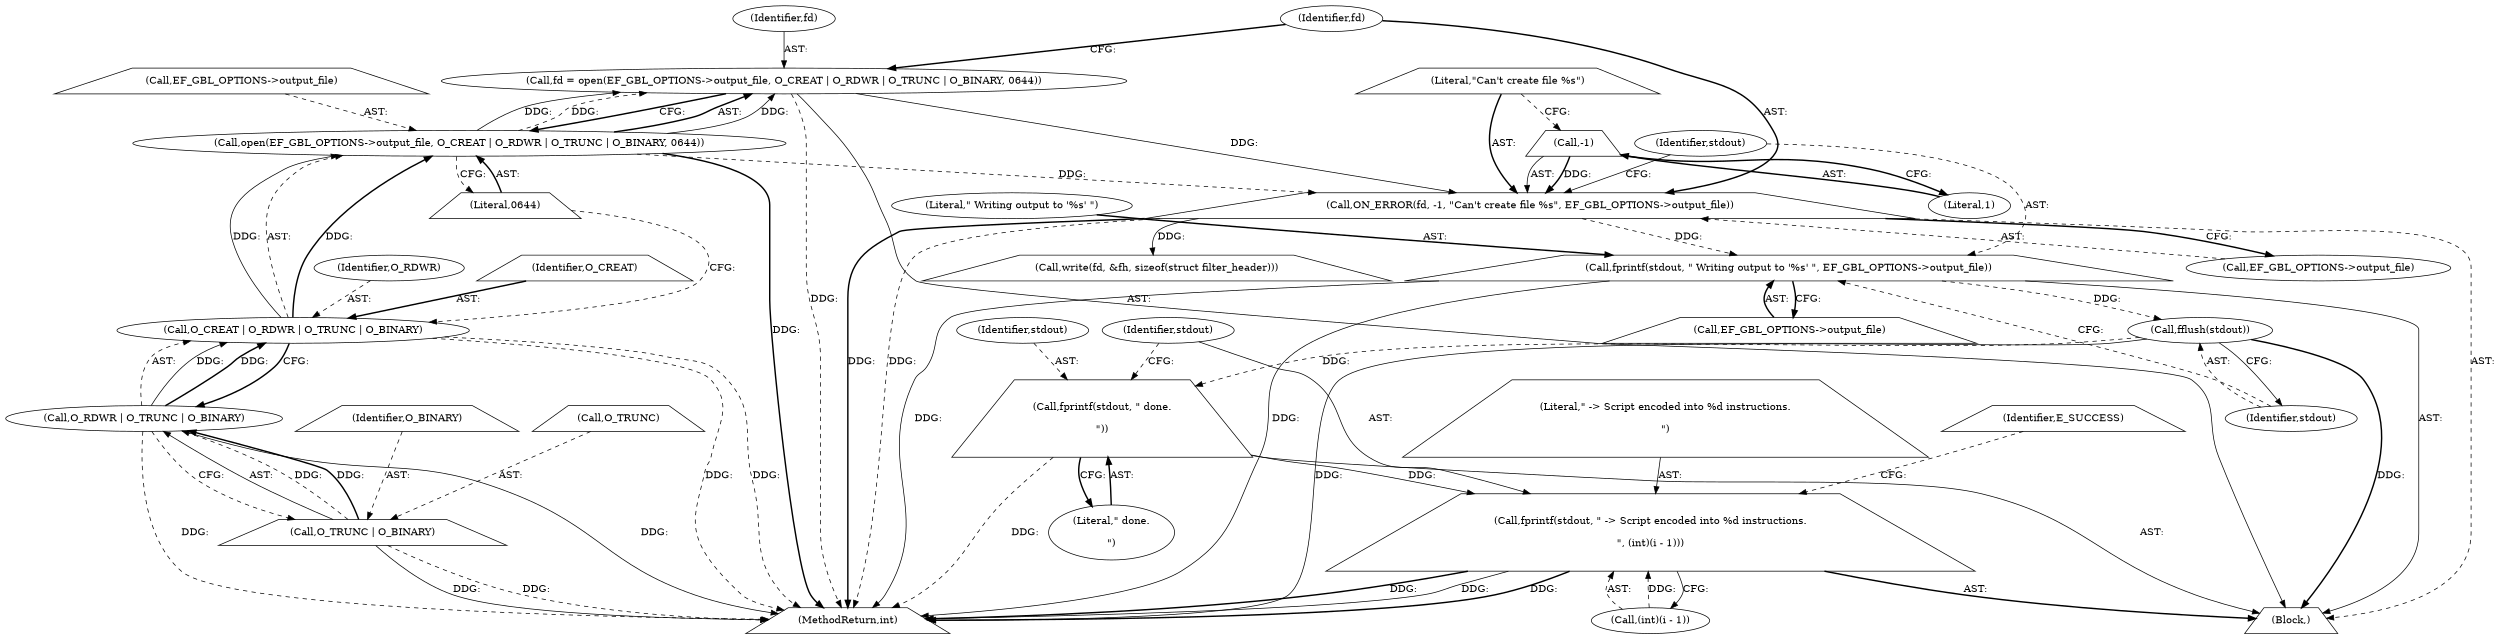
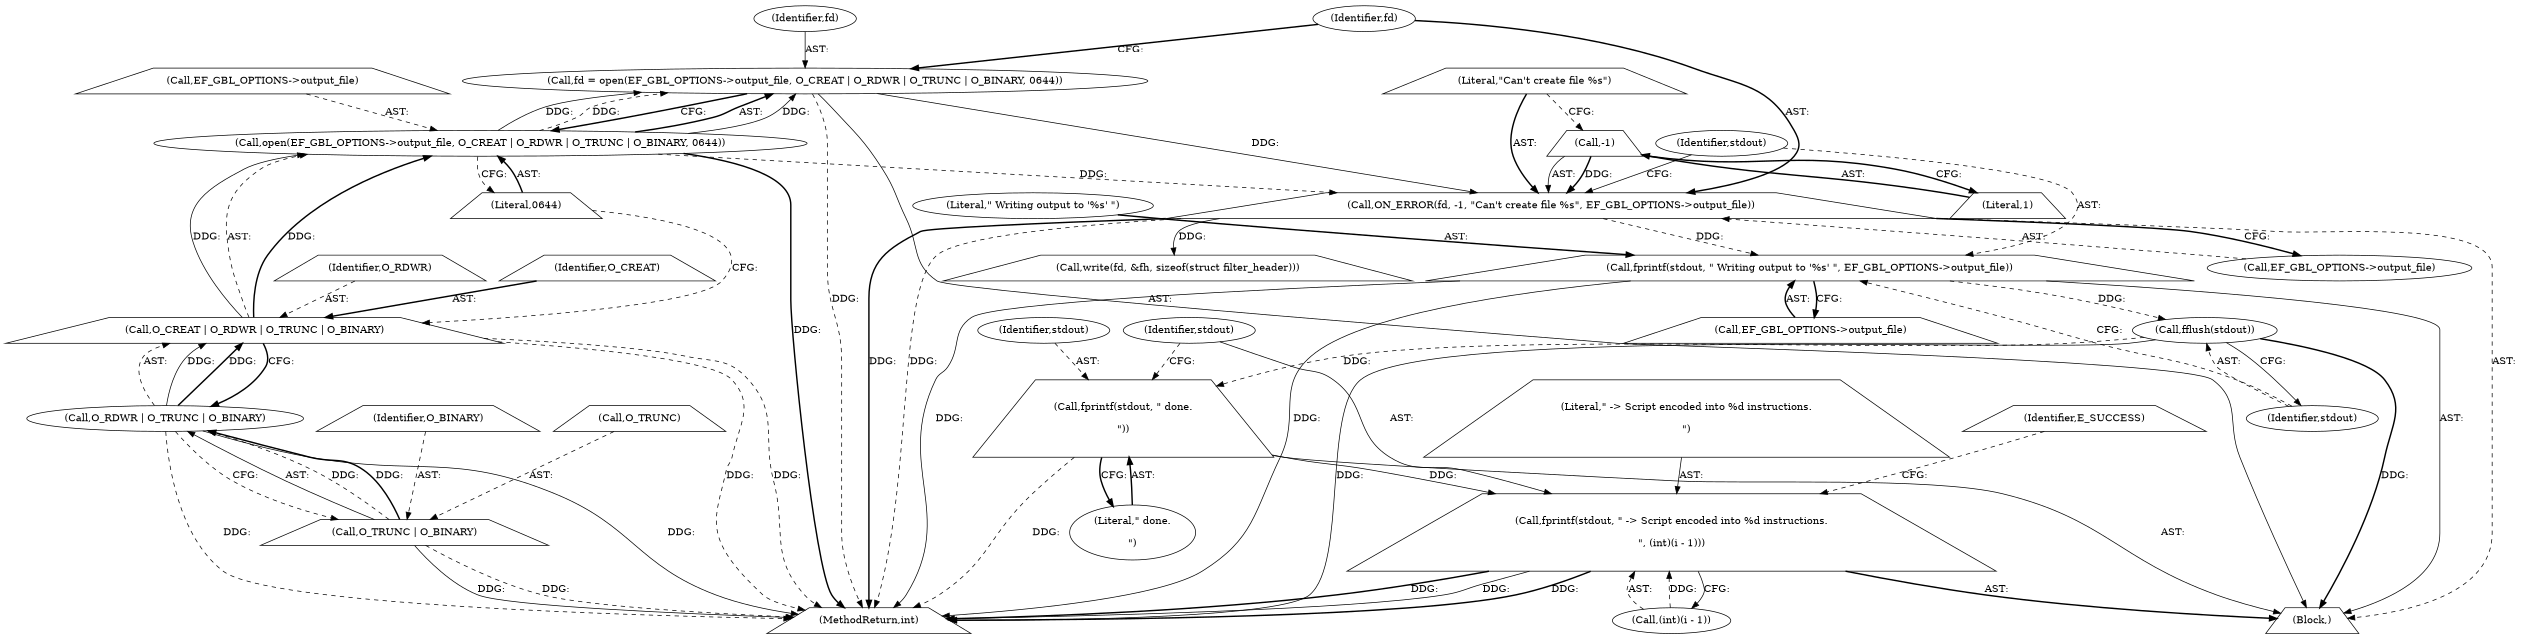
  digraph {
    node [shape=trapezium]
    edge [style=dashed]
    n1 [label="(Call,fprintf(stdout, \" Writing output to \'%s\' \", EF_GBL_OPTIONS->output_file))"]
    n2 [label="(Call,fflush(stdout))" shape=ellipse]
    n3 [label="(Call,EF_GBL_OPTIONS->output_file)"]
    n4 [label="(Block,)"]
    n5 [label="(MethodReturn,int)"]
    n6 [label="(Call,fprintf(stdout, \" done.\n\n\"))"]
    n7 [label="(Identifier,stdout)" shape=ellipse]
    n8 [label="(Call,ON_ERROR(fd, -1, \"Can't create file %s\", EF_GBL_OPTIONS->output_file))"]
    n9 [label="(Call,write(fd, &fh, sizeof(struct filter_header)))"]
    n10 [label="(Call,EF_GBL_OPTIONS->output_file)" shape=ellipse]
    n11 [label="(Call,fd = open(EF_GBL_OPTIONS->output_file, O_CREAT | O_RDWR | O_TRUNC | O_BINARY, 0644))" shape=ellipse]
    n12 [label="(Call,open(EF_GBL_OPTIONS->output_file, O_CREAT | O_RDWR | O_TRUNC | O_BINARY, 0644))" shape=ellipse]
    n13 [label="(Literal,0644)"]
-   n14 [label="(Call,O_CREAT | O_RDWR | O_TRUNC | O_BINARY)" shape=ellipse]
+   n14 [label="(Call,O_CREAT | O_RDWR | O_TRUNC | O_BINARY)"]
    n15 [label="(Call,O_RDWR | O_TRUNC | O_BINARY)" shape=ellipse]
    n16 [label="(Call,O_TRUNC | O_BINARY)"]
    n17 [label="(Identifier,O_BINARY)"]
    n18 [label="(Call,-1)"]
-   n19 [label="(Literal,1)" shape=ellipse]
+   n19 [label="(Literal,1)"]
    n20 [label="(Call,fprintf(stdout, \" -> Script encoded into %d instructions.\n\n\", (int)(i - 1)))"]
    n21 [label="(Literal,\" done.\n\n\")" shape=ellipse]
    n22 [label="(Call,(int)(i - 1))" shape=ellipse]
    n23 [label="(Identifier,stdout)" shape=ellipse]
    n24 [label="(Call,EF_GBL_OPTIONS->output_file)"]
    n25 [label="(Literal,\" Writing output to \'%s\' \")" shape=ellipse]
    n26 [label="(Literal,\" -> Script encoded into %d instructions.\n\n\")"]
    n27 [label="(Literal,\"Can't create file %s\")"]
    n28 [label="(Call,O_TRUNC)"]
    n29 [label="(Identifier,fd)" shape=ellipse]
    n30 [label="(Identifier,fd)" shape=ellipse]
-   n31 [label="(Identifier,O_RDWR)" shape=ellipse]
+   n31 [label="(Identifier,O_RDWR)"]
    n32 [label="(Identifier,stdout)" shape=ellipse]
    n33 [label="(Identifier,E_SUCCESS)"]
    n34 [label="(Identifier,O_CREAT)"]
    n35 [label="(Identifier,stdout)" shape=ellipse]
    n1 -> n2 [label="DDG: "]
    n1 -> n3 [label="CFG: " style=bold]
    n1 -> n4 [label="AST: " style=solid]
    n1 -> n5 [label="DDG: " style=solid]
    n1 -> n5 [label="DDG: " style=solid]
    n2 -> n4 [label="DDG: " style=bold]
    n2 -> n5 [label="DDG: " style=solid]
    n2 -> n6 [label="DDG: "]
    n2 -> n7 [label="CFG: " style=solid]
    n3 -> n1 [label="AST: " style=bold]
    n6 -> n4 [label="AST: " style=solid]
    n6 -> n5 [label="DDG: "]
    n6 -> n20 [label="DDG: " style=solid]
    n6 -> n21 [label="CFG: " style=bold]
    n7 -> n1 [label="CFG: "]
    n7 -> n2 [label="AST: "]
    n8 -> n1 [label="DDG: "]
    n8 -> n4 [label="AST: "]
    n8 -> n5 [label="DDG: " style=bold]
    n8 -> n5 [label="DDG: "]
    n8 -> n9 [label="DDG: " style=solid]
    n8 -> n10 [label="CFG: " style=bold]
    n10 -> n8 [label="AST: "]
    n11 -> n4 [label="AST: " style=solid]
    n11 -> n5 [label="DDG: "]
    n11 -> n8 [label="DDG: " style=solid]
    n11 -> n12 [label="CFG: " style=bold]
    n12 -> n5 [label="DDG: " style=bold]
    n12 -> n8 [label="DDG: "]
    n12 -> n11 [label="AST: " style=bold]
    n12 -> n11 [label="DDG: " style=solid]
    n12 -> n11 [label="DDG: " style=solid]
    n12 -> n11 [label="DDG: "]
    n12 -> n13 [label="CFG: "]
    n13 -> n12 [label="AST: " style=bold]
    n13 -> n14 [label="CFG: "]
    n14 -> n5 [label="DDG: "]
    n14 -> n5 [label="DDG: "]
    n14 -> n12 [label="AST: "]
    n14 -> n12 [label="DDG: " style=bold]
    n14 -> n12 [label="DDG: " style=solid]
    n14 -> n15 [label="CFG: " style=bold]
    n15 -> n5 [label="DDG: " style=solid]
    n15 -> n5 [label="DDG: "]
    n15 -> n14 [label="AST: "]
    n15 -> n14 [label="DDG: " style=solid]
    n15 -> n14 [label="DDG: " style=bold]
    n15 -> n16 [label="CFG: "]
    n16 -> n5 [label="DDG: "]
    n16 -> n5 [label="DDG: " style=solid]
    n16 -> n15 [label="AST: " style=solid]
    n16 -> n15 [label="DDG: "]
    n16 -> n15 [label="DDG: " style=bold]
    n17 -> n16 [label="AST: "]
    n18 -> n8 [label="AST: " style=solid]
    n18 -> n8 [label="DDG: " style=bold]
    n18 -> n19 [label="CFG: " style=bold]
    n19 -> n18 [label="AST: " style=bold]
    n20 -> n4 [label="AST: " style=bold]
    n20 -> n5 [label="DDG: " style=bold]
    n20 -> n5 [label="DDG: " style=bold]
    n20 -> n5 [label="DDG: " style=solid]
    n20 -> n22 [label="CFG: " style=solid]
    n21 -> n6 [label="AST: " style=bold]
    n22 -> n20 [label="AST: "]
    n22 -> n20 [label="DDG: "]
    n23 -> n6 [label="CFG: "]
    n23 -> n20 [label="AST: " style=solid]
    n24 -> n12 [label="AST: "]
    n25 -> n1 [label="AST: " style=bold]
    n26 -> n20 [label="AST: " style=solid]
    n27 -> n8 [label="AST: " style=bold]
    n27 -> n18 [label="CFG: "]
    n28 -> n16 [label="AST: "]
    n29 -> n8 [label="AST: " style=bold]
    n29 -> n11 [label="CFG: " style=bold]
    n30 -> n11 [label="AST: " style=solid]
    n31 -> n14 [label="AST: "]
    n32 -> n1 [label="AST: "]
    n32 -> n8 [label="CFG: " style=solid]
    n33 -> n20 [label="CFG: "]
    n34 -> n14 [label="AST: " style=bold]
    n35 -> n6 [label="AST: "]
  }
